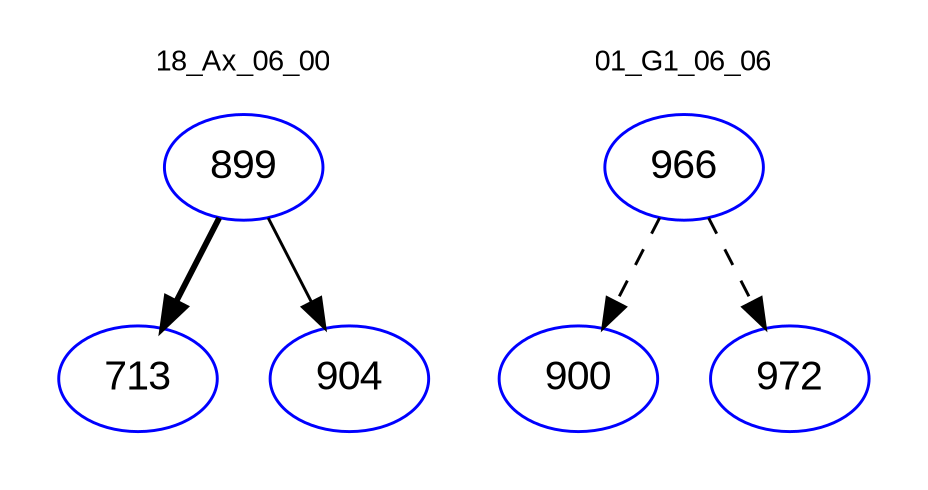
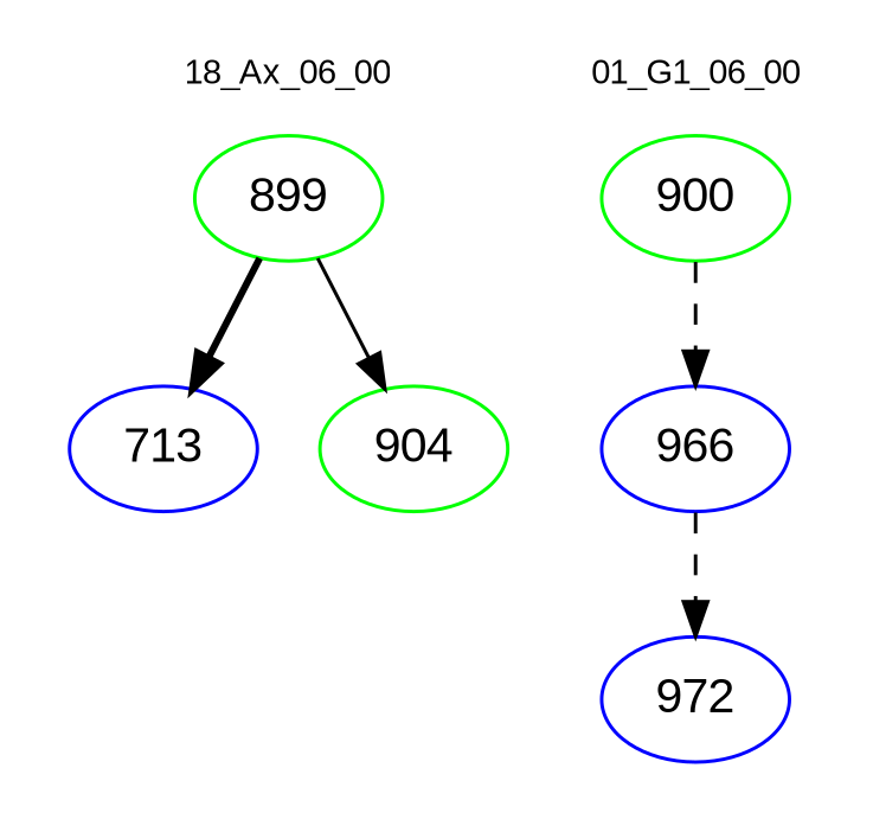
  digraph {
    fontname="Liberation Sans"
    node [color=blue fontname="Liberation Sans"]
    edge [color=black fontname="Liberation Sans" style=dashed]
-   n1 [label=899]
+   n1 [color=green label=899]
    n2 [label=713]
-   n3 [label=904]
+   n3 [color=green label=904]
    n4 [label=966]
-   n5 [label=900]
+   n5 [color=green label=900]
    n6 [label=972]
    subgraph cluster_1 {
      color=white
      fontsize=10
      label="18_Ax_06_00"
      n1
      n2
      n3
    }
    subgraph cluster_2 {
      color=white
      fontsize=10
-     label="01_G1_06_06"
+     label="01_G1_06_00"
      n4
      n5
      n6
    }
    n1 -> n2 [style=bold]
    n1 -> n3 [style=solid]
-   n4 -> n5
+   n5 -> n4
    n4 -> n6
  }
